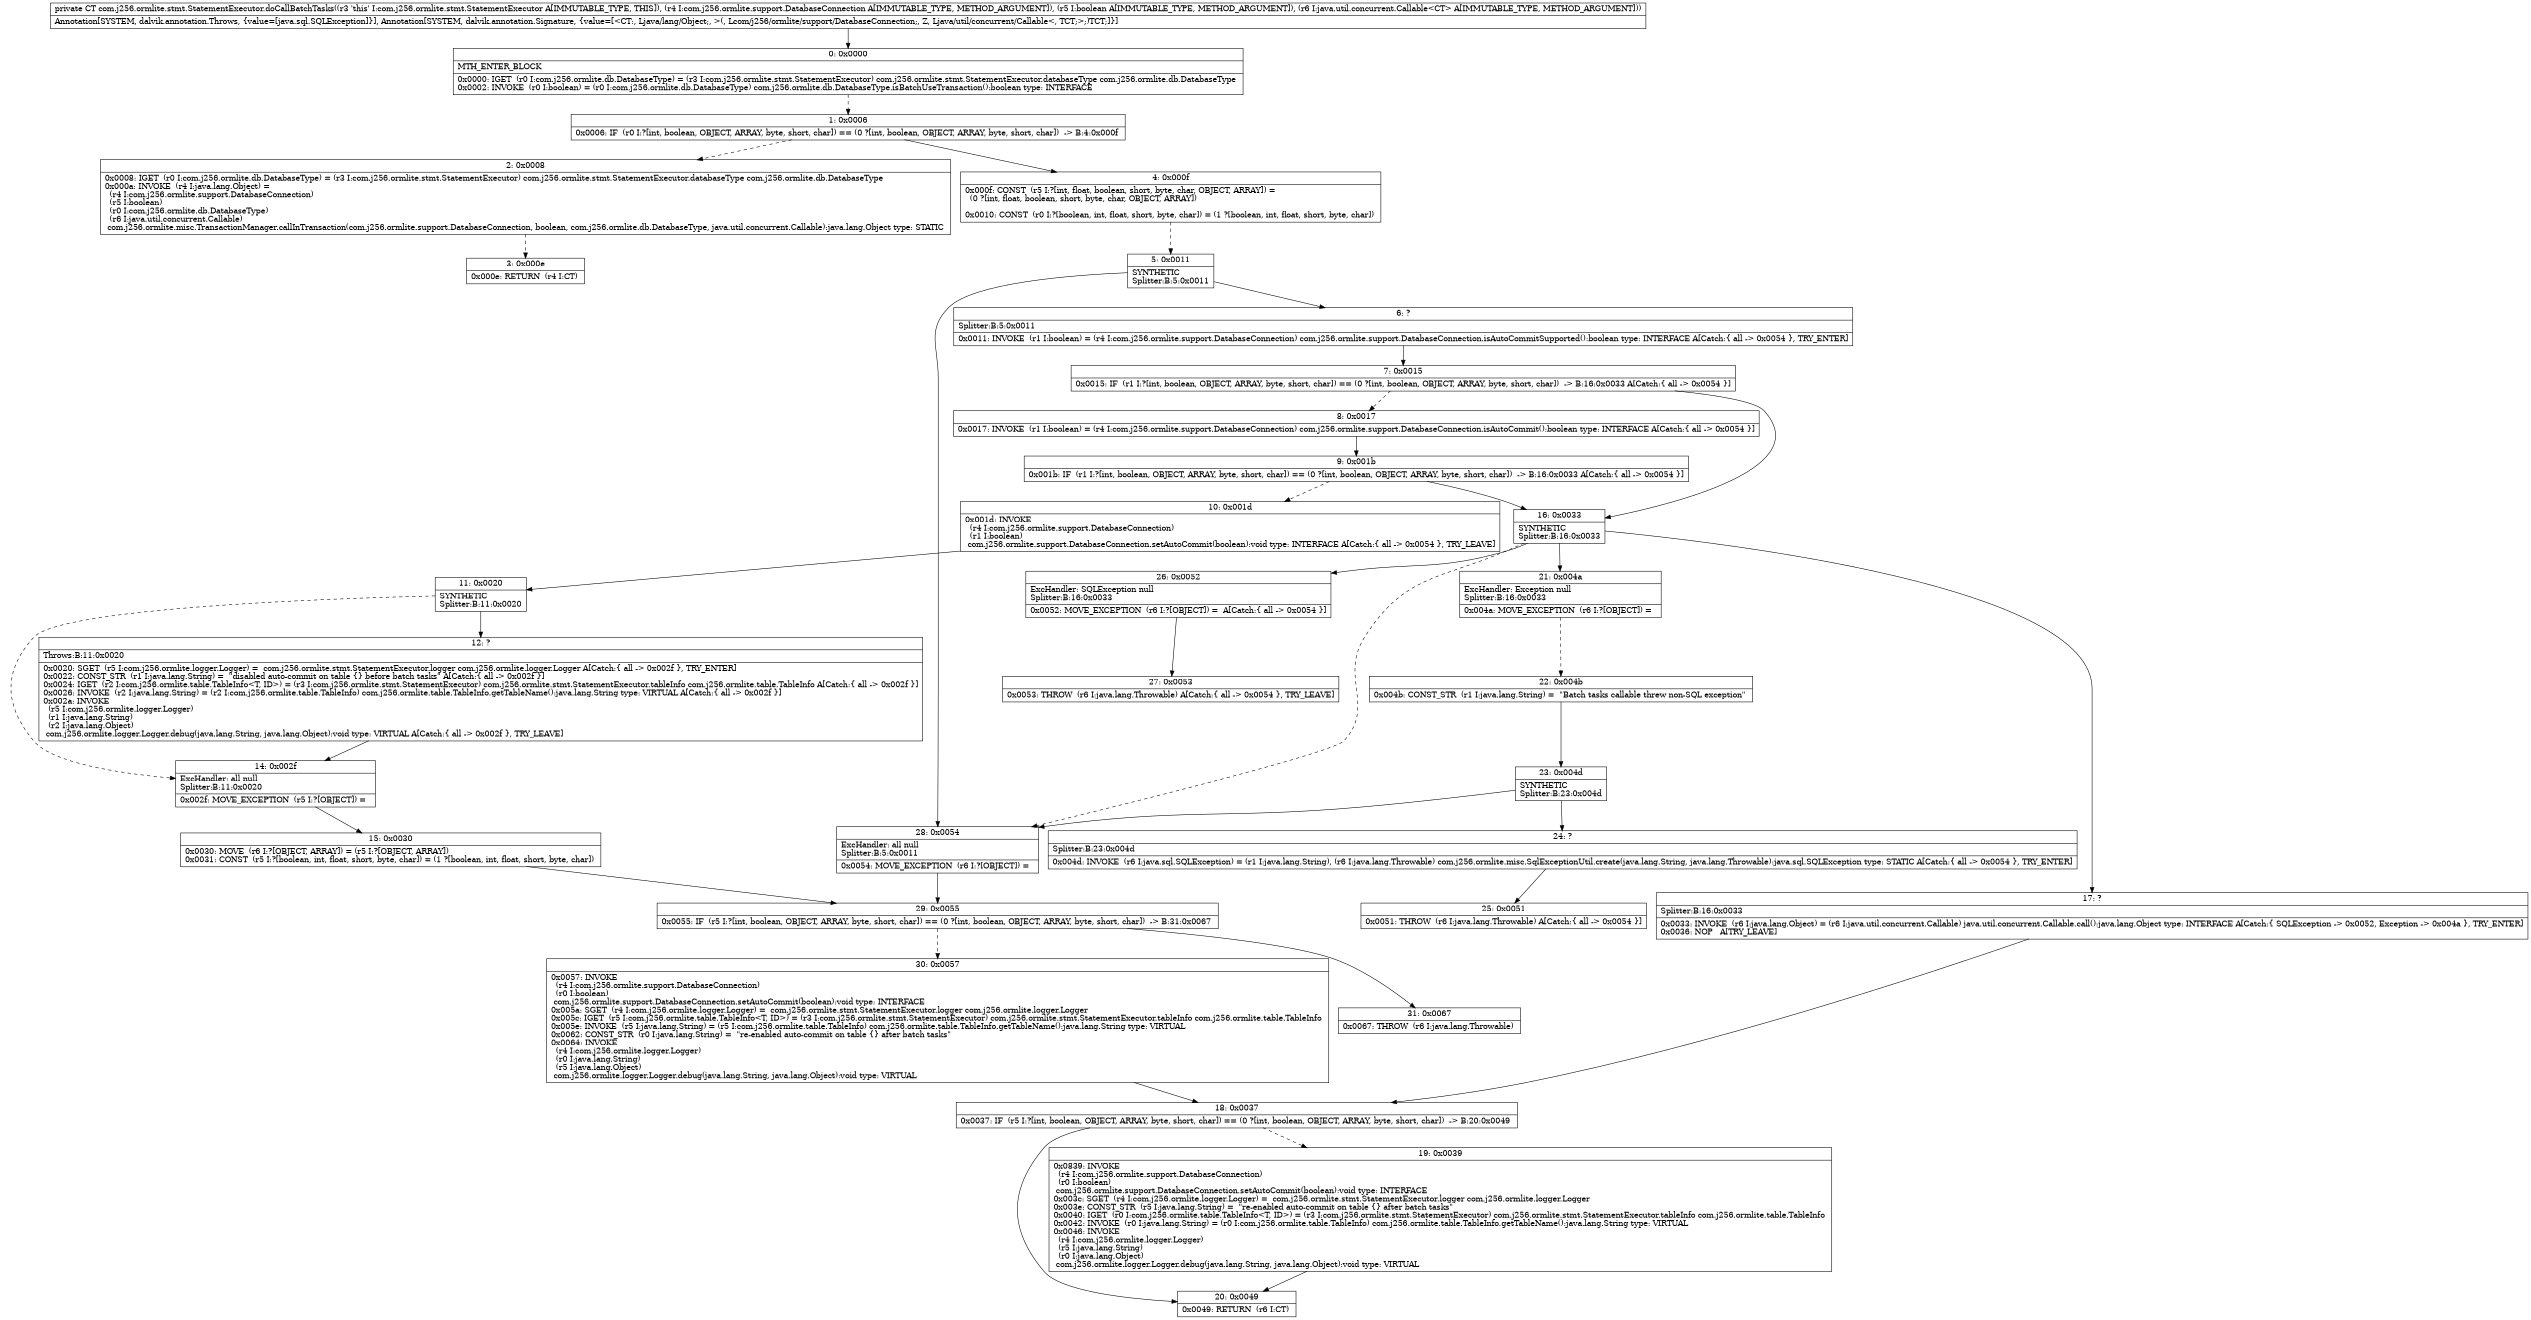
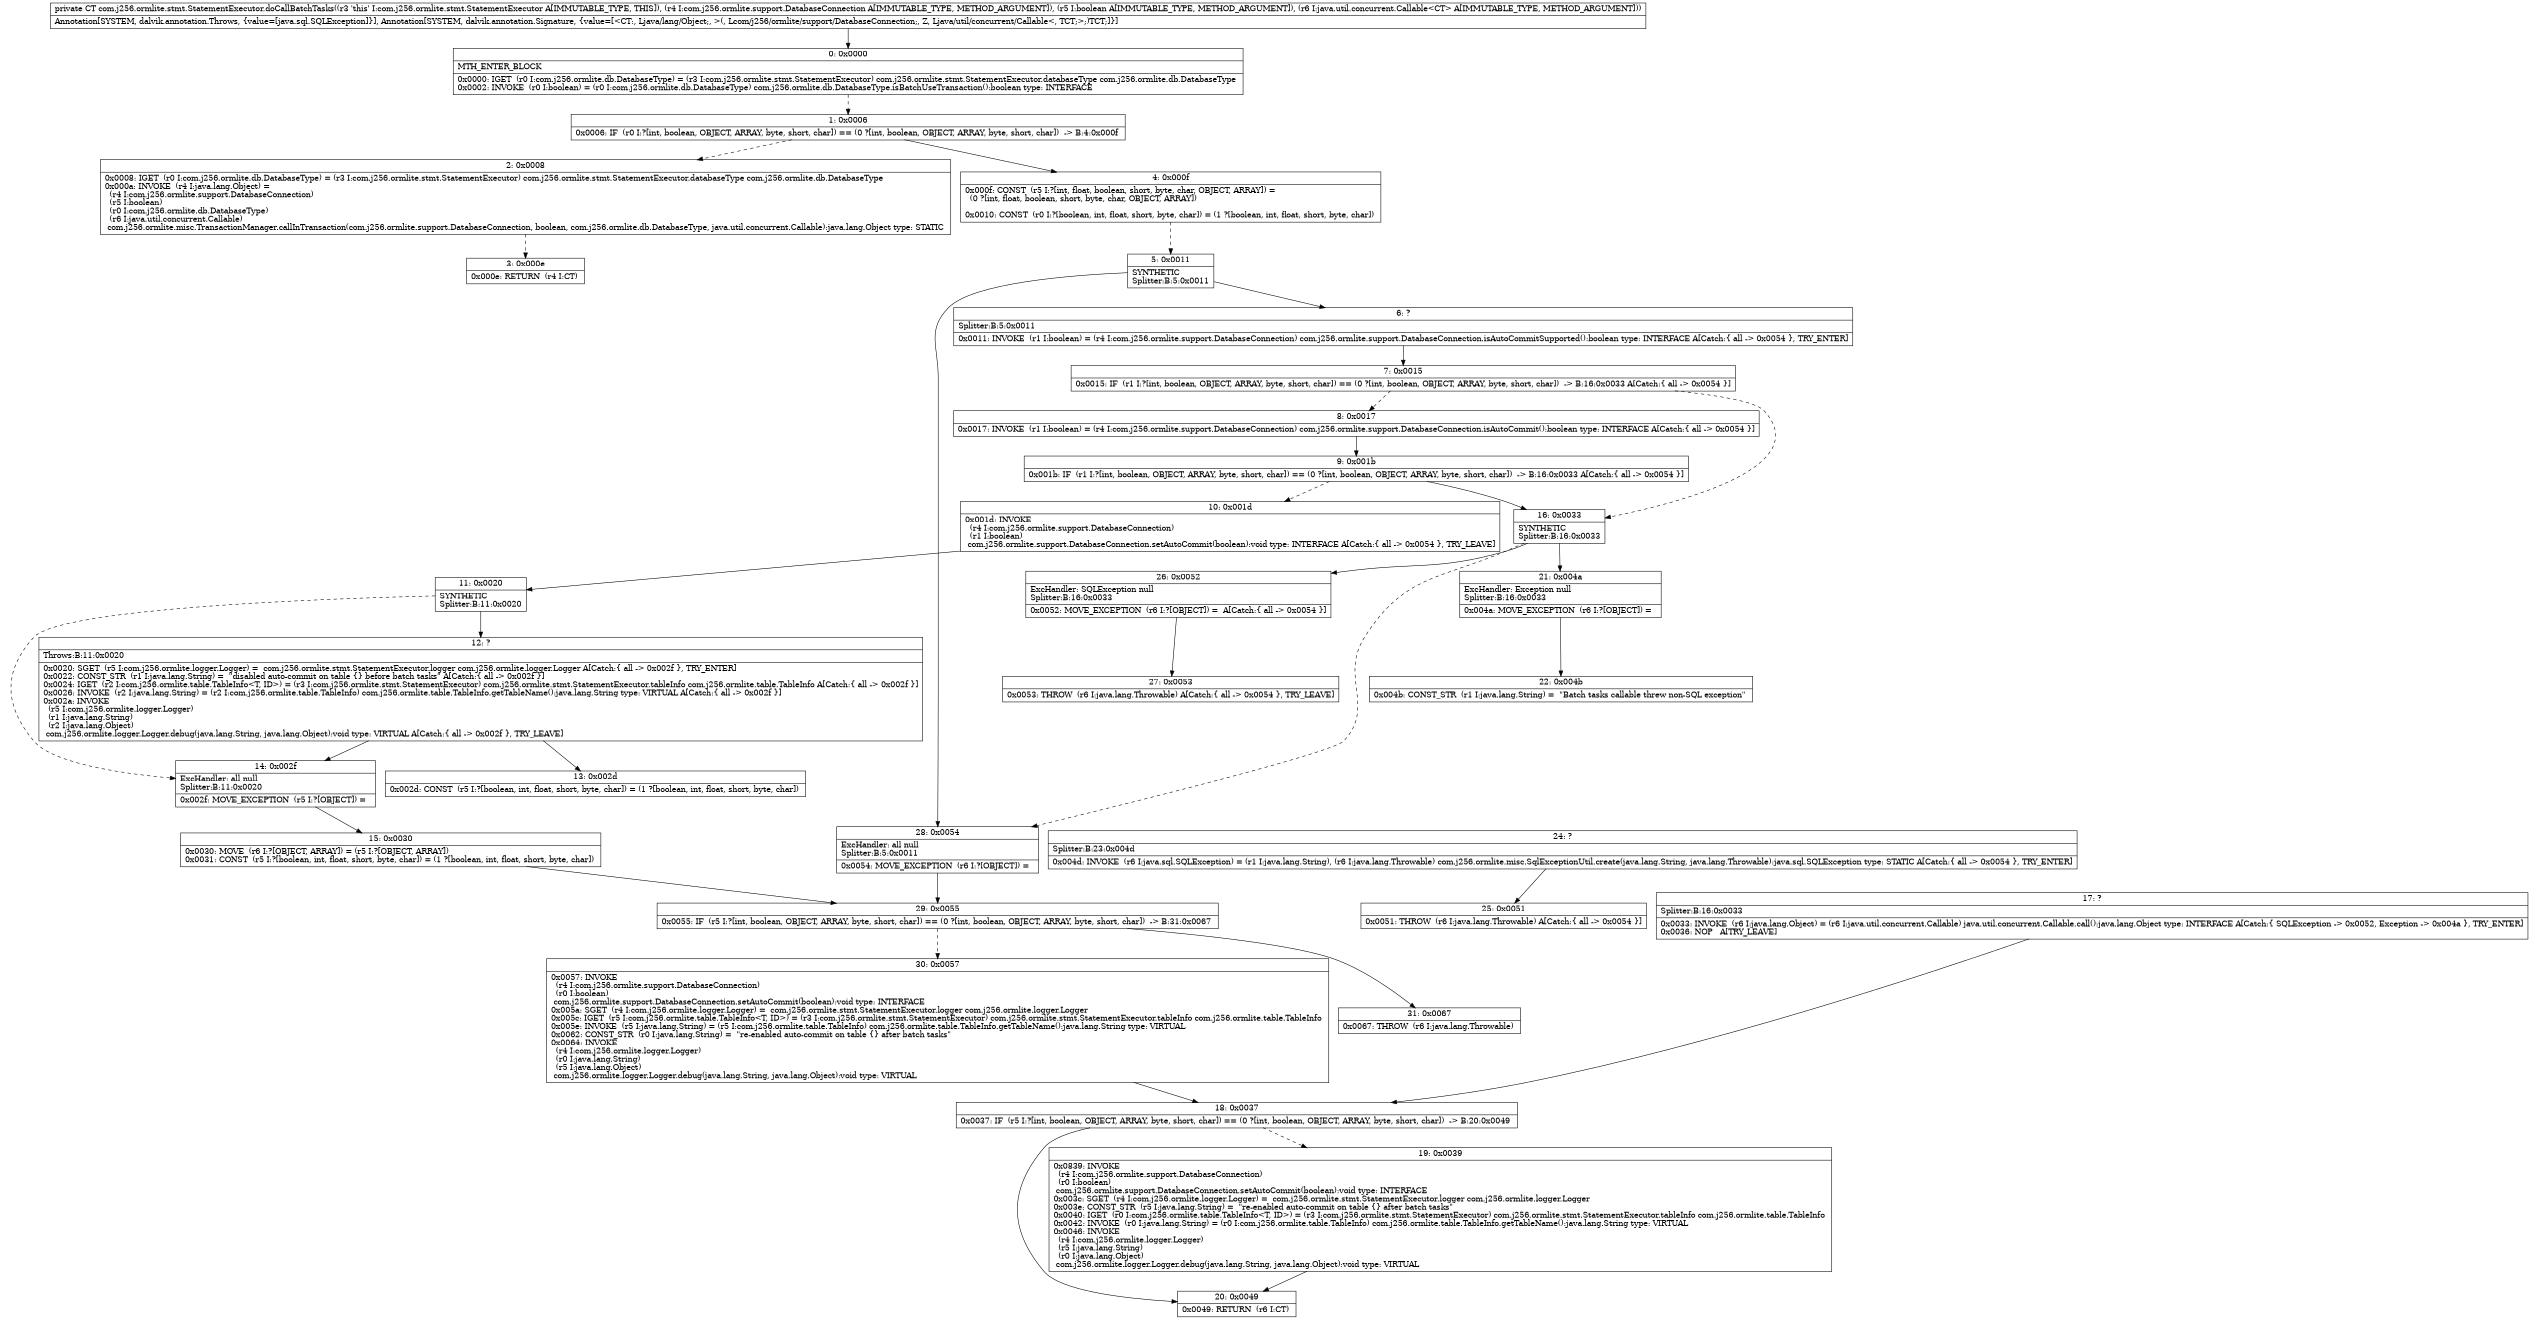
  digraph {
    node [shape=record]
    n1 [label="{0\:\ 0x0000|MTH_ENTER_BLOCK\l|0x0000: IGET  (r0 I:com.j256.ormlite.db.DatabaseType) = (r3 I:com.j256.ormlite.stmt.StatementExecutor) com.j256.ormlite.stmt.StatementExecutor.databaseType com.j256.ormlite.db.DatabaseType \l0x0002: INVOKE  (r0 I:boolean) = (r0 I:com.j256.ormlite.db.DatabaseType) com.j256.ormlite.db.DatabaseType.isBatchUseTransaction():boolean type: INTERFACE \l}"]
    n2 [label="{1\:\ 0x0006|0x0006: IF  (r0 I:?[int, boolean, OBJECT, ARRAY, byte, short, char]) == (0 ?[int, boolean, OBJECT, ARRAY, byte, short, char])  \-\> B:4:0x000f \l}"]
    n3 [label="{2\:\ 0x0008|0x0008: IGET  (r0 I:com.j256.ormlite.db.DatabaseType) = (r3 I:com.j256.ormlite.stmt.StatementExecutor) com.j256.ormlite.stmt.StatementExecutor.databaseType com.j256.ormlite.db.DatabaseType \l0x000a: INVOKE  (r4 I:java.lang.Object) = \l  (r4 I:com.j256.ormlite.support.DatabaseConnection)\l  (r5 I:boolean)\l  (r0 I:com.j256.ormlite.db.DatabaseType)\l  (r6 I:java.util.concurrent.Callable)\l com.j256.ormlite.misc.TransactionManager.callInTransaction(com.j256.ormlite.support.DatabaseConnection, boolean, com.j256.ormlite.db.DatabaseType, java.util.concurrent.Callable):java.lang.Object type: STATIC \l}"]
    n4 [label="{4\:\ 0x000f|0x000f: CONST  (r5 I:?[int, float, boolean, short, byte, char, OBJECT, ARRAY]) = \l  (0 ?[int, float, boolean, short, byte, char, OBJECT, ARRAY])\l \l0x0010: CONST  (r0 I:?[boolean, int, float, short, byte, char]) = (1 ?[boolean, int, float, short, byte, char]) \l}"]
    n5 [label="{3\:\ 0x000e|0x000e: RETURN  (r4 I:CT) \l}"]
    n6 [label="{5\:\ 0x0011|SYNTHETIC\lSplitter:B:5:0x0011\l}"]
    n7 [label="{6\:\ ?|Splitter:B:5:0x0011\l|0x0011: INVOKE  (r1 I:boolean) = (r4 I:com.j256.ormlite.support.DatabaseConnection) com.j256.ormlite.support.DatabaseConnection.isAutoCommitSupported():boolean type: INTERFACE A[Catch:\{ all \-\> 0x0054 \}, TRY_ENTER]\l}"]
    n8 [label="{28\:\ 0x0054|ExcHandler: all null\lSplitter:B:5:0x0011\l|0x0054: MOVE_EXCEPTION  (r6 I:?[OBJECT]) =  \l}"]
    n9 [label="{7\:\ 0x0015|0x0015: IF  (r1 I:?[int, boolean, OBJECT, ARRAY, byte, short, char]) == (0 ?[int, boolean, OBJECT, ARRAY, byte, short, char])  \-\> B:16:0x0033 A[Catch:\{ all \-\> 0x0054 \}]\l}"]
    n10 [label="{29\:\ 0x0055|0x0055: IF  (r5 I:?[int, boolean, OBJECT, ARRAY, byte, short, char]) == (0 ?[int, boolean, OBJECT, ARRAY, byte, short, char])  \-\> B:31:0x0067 \l}"]
    n11 [label="{8\:\ 0x0017|0x0017: INVOKE  (r1 I:boolean) = (r4 I:com.j256.ormlite.support.DatabaseConnection) com.j256.ormlite.support.DatabaseConnection.isAutoCommit():boolean type: INTERFACE A[Catch:\{ all \-\> 0x0054 \}]\l}"]
    n12 [label="{16\:\ 0x0033|SYNTHETIC\lSplitter:B:16:0x0033\l}"]
    n13 [label="{9\:\ 0x001b|0x001b: IF  (r1 I:?[int, boolean, OBJECT, ARRAY, byte, short, char]) == (0 ?[int, boolean, OBJECT, ARRAY, byte, short, char])  \-\> B:16:0x0033 A[Catch:\{ all \-\> 0x0054 \}]\l}"]
    n14 [label="{17\:\ ?|Splitter:B:16:0x0033\l|0x0033: INVOKE  (r6 I:java.lang.Object) = (r6 I:java.util.concurrent.Callable) java.util.concurrent.Callable.call():java.lang.Object type: INTERFACE A[Catch:\{ SQLException \-\> 0x0052, Exception \-\> 0x004a \}, TRY_ENTER]\l0x0036: NOP   A[TRY_LEAVE]\l}"]
    n15 [label="{21\:\ 0x004a|ExcHandler: Exception null\lSplitter:B:16:0x0033\l|0x004a: MOVE_EXCEPTION  (r6 I:?[OBJECT]) =  \l}"]
    n16 [label="{26\:\ 0x0052|ExcHandler: SQLException null\lSplitter:B:16:0x0033\l|0x0052: MOVE_EXCEPTION  (r6 I:?[OBJECT]) =  A[Catch:\{ all \-\> 0x0054 \}]\l}"]
    n17 [label="{10\:\ 0x001d|0x001d: INVOKE  \l  (r4 I:com.j256.ormlite.support.DatabaseConnection)\l  (r1 I:boolean)\l com.j256.ormlite.support.DatabaseConnection.setAutoCommit(boolean):void type: INTERFACE A[Catch:\{ all \-\> 0x0054 \}, TRY_LEAVE]\l}"]
    n18 [label="{11\:\ 0x0020|SYNTHETIC\lSplitter:B:11:0x0020\l}"]
    n19 [label="{12\:\ ?|Throws:B:11:0x0020\l|0x0020: SGET  (r5 I:com.j256.ormlite.logger.Logger) =  com.j256.ormlite.stmt.StatementExecutor.logger com.j256.ormlite.logger.Logger A[Catch:\{ all \-\> 0x002f \}, TRY_ENTER]\l0x0022: CONST_STR  (r1 I:java.lang.String) =  \"disabled auto\-commit on table \{\} before batch tasks\" A[Catch:\{ all \-\> 0x002f \}]\l0x0024: IGET  (r2 I:com.j256.ormlite.table.TableInfo\<T, ID\>) = (r3 I:com.j256.ormlite.stmt.StatementExecutor) com.j256.ormlite.stmt.StatementExecutor.tableInfo com.j256.ormlite.table.TableInfo A[Catch:\{ all \-\> 0x002f \}]\l0x0026: INVOKE  (r2 I:java.lang.String) = (r2 I:com.j256.ormlite.table.TableInfo) com.j256.ormlite.table.TableInfo.getTableName():java.lang.String type: VIRTUAL A[Catch:\{ all \-\> 0x002f \}]\l0x002a: INVOKE  \l  (r5 I:com.j256.ormlite.logger.Logger)\l  (r1 I:java.lang.String)\l  (r2 I:java.lang.Object)\l com.j256.ormlite.logger.Logger.debug(java.lang.String, java.lang.Object):void type: VIRTUAL A[Catch:\{ all \-\> 0x002f \}, TRY_LEAVE]\l}"]
    n20 [label="{14\:\ 0x002f|ExcHandler: all null\lSplitter:B:11:0x0020\l|0x002f: MOVE_EXCEPTION  (r5 I:?[OBJECT]) =  \l}"]
+   n21 [label="{13\:\ 0x002d|0x002d: CONST  (r5 I:?[boolean, int, float, short, byte, char]) = (1 ?[boolean, int, float, short, byte, char]) \l}"]
    n22 [label="{15\:\ 0x0030|0x0030: MOVE  (r6 I:?[OBJECT, ARRAY]) = (r5 I:?[OBJECT, ARRAY]) \l0x0031: CONST  (r5 I:?[boolean, int, float, short, byte, char]) = (1 ?[boolean, int, float, short, byte, char]) \l}"]
    n23 [label="{30\:\ 0x0057|0x0057: INVOKE  \l  (r4 I:com.j256.ormlite.support.DatabaseConnection)\l  (r0 I:boolean)\l com.j256.ormlite.support.DatabaseConnection.setAutoCommit(boolean):void type: INTERFACE \l0x005a: SGET  (r4 I:com.j256.ormlite.logger.Logger) =  com.j256.ormlite.stmt.StatementExecutor.logger com.j256.ormlite.logger.Logger \l0x005c: IGET  (r5 I:com.j256.ormlite.table.TableInfo\<T, ID\>) = (r3 I:com.j256.ormlite.stmt.StatementExecutor) com.j256.ormlite.stmt.StatementExecutor.tableInfo com.j256.ormlite.table.TableInfo \l0x005e: INVOKE  (r5 I:java.lang.String) = (r5 I:com.j256.ormlite.table.TableInfo) com.j256.ormlite.table.TableInfo.getTableName():java.lang.String type: VIRTUAL \l0x0062: CONST_STR  (r0 I:java.lang.String) =  \"re\-enabled auto\-commit on table \{\} after batch tasks\" \l0x0064: INVOKE  \l  (r4 I:com.j256.ormlite.logger.Logger)\l  (r0 I:java.lang.String)\l  (r5 I:java.lang.Object)\l com.j256.ormlite.logger.Logger.debug(java.lang.String, java.lang.Object):void type: VIRTUAL \l}"]
    n24 [label="{31\:\ 0x0067|0x0067: THROW  (r6 I:java.lang.Throwable) \l}"]
    n25 [label="{18\:\ 0x0037|0x0037: IF  (r5 I:?[int, boolean, OBJECT, ARRAY, byte, short, char]) == (0 ?[int, boolean, OBJECT, ARRAY, byte, short, char])  \-\> B:20:0x0049 \l}"]
    n26 [label="{22\:\ 0x004b|0x004b: CONST_STR  (r1 I:java.lang.String) =  \"Batch tasks callable threw non\-SQL exception\" \l}"]
    n27 [label="{27\:\ 0x0053|0x0053: THROW  (r6 I:java.lang.Throwable) A[Catch:\{ all \-\> 0x0054 \}, TRY_LEAVE]\l}"]
    n28 [label="{19\:\ 0x0039|0x0839: INVOKE  \l  (r4 I:com.j256.ormlite.support.DatabaseConnection)\l  (r0 I:boolean)\l com.j256.ormlite.support.DatabaseConnection.setAutoCommit(boolean):void type: INTERFACE \l0x003c: SGET  (r4 I:com.j256.ormlite.logger.Logger) =  com.j256.ormlite.stmt.StatementExecutor.logger com.j256.ormlite.logger.Logger \l0x003e: CONST_STR  (r5 I:java.lang.String) =  \"re\-enabled auto\-commit on table \{\} after batch tasks\" \l0x0040: IGET  (r0 I:com.j256.ormlite.table.TableInfo\<T, ID\>) = (r3 I:com.j256.ormlite.stmt.StatementExecutor) com.j256.ormlite.stmt.StatementExecutor.tableInfo com.j256.ormlite.table.TableInfo \l0x0042: INVOKE  (r0 I:java.lang.String) = (r0 I:com.j256.ormlite.table.TableInfo) com.j256.ormlite.table.TableInfo.getTableName():java.lang.String type: VIRTUAL \l0x0046: INVOKE  \l  (r4 I:com.j256.ormlite.logger.Logger)\l  (r5 I:java.lang.String)\l  (r0 I:java.lang.Object)\l com.j256.ormlite.logger.Logger.debug(java.lang.String, java.lang.Object):void type: VIRTUAL \l}"]
    n29 [label="{20\:\ 0x0049|0x0049: RETURN  (r6 I:CT) \l}"]
-   n30 [label="{23\:\ 0x004d|SYNTHETIC\lSplitter:B:23:0x004d\l}"]
    n31 [label="{24\:\ ?|Splitter:B:23:0x004d\l|0x004d: INVOKE  (r6 I:java.sql.SQLException) = (r1 I:java.lang.String), (r6 I:java.lang.Throwable) com.j256.ormlite.misc.SqlExceptionUtil.create(java.lang.String, java.lang.Throwable):java.sql.SQLException type: STATIC A[Catch:\{ all \-\> 0x0054 \}, TRY_ENTER]\l}"]
    n32 [label="{25\:\ 0x0051|0x0051: THROW  (r6 I:java.lang.Throwable) A[Catch:\{ all \-\> 0x0054 \}]\l}"]
    n33 [label="{private CT com.j256.ormlite.stmt.StatementExecutor.doCallBatchTasks((r3 'this' I:com.j256.ormlite.stmt.StatementExecutor A[IMMUTABLE_TYPE, THIS]), (r4 I:com.j256.ormlite.support.DatabaseConnection A[IMMUTABLE_TYPE, METHOD_ARGUMENT]), (r5 I:boolean A[IMMUTABLE_TYPE, METHOD_ARGUMENT]), (r6 I:java.util.concurrent.Callable\<CT\> A[IMMUTABLE_TYPE, METHOD_ARGUMENT]))  | Annotation[SYSTEM, dalvik.annotation.Throws, \{value=[java.sql.SQLException]\}], Annotation[SYSTEM, dalvik.annotation.Signature, \{value=[\<CT:, Ljava\/lang\/Object;, \>(, Lcom\/j256\/ormlite\/support\/DatabaseConnection;, Z, Ljava\/util\/concurrent\/Callable\<, TCT;\>;)TCT;]\}]\l}"]
    n1 -> n2 [style=dashed]
    n2 -> n3 [style=dashed]
    n2 -> n4
    n3 -> n5 [style=dashed]
    n4 -> n6 [style=dashed]
    n6 -> n7
    n6 -> n8
    n7 -> n9
    n8 -> n10
    n9 -> n11 [style=dashed]
-   n9 -> n12
+   n9 -> n12 [style=dashed]
    n10 -> n23 [style=dashed]
    n10 -> n24
    n11 -> n13
    n12 -> n8 [style=dashed]
-   n12 -> n14
    n12 -> n15
    n12 -> n16
    n13 -> n12
    n13 -> n17 [style=dashed]
    n14 -> n25
-   n15 -> n26 [style=dashed]
+   n15 -> n26
    n16 -> n27
    n17 -> n18
    n18 -> n19
    n18 -> n20 [style=dashed]
    n19 -> n20
+   n19 -> n21
    n20 -> n22
    n22 -> n10
    n23 -> n25
    n25 -> n28 [style=dashed]
    n25 -> n29
-   n26 -> n30
    n28 -> n29
-   n30 -> n8
-   n30 -> n31
    n31 -> n32
    n33 -> n1
  }
